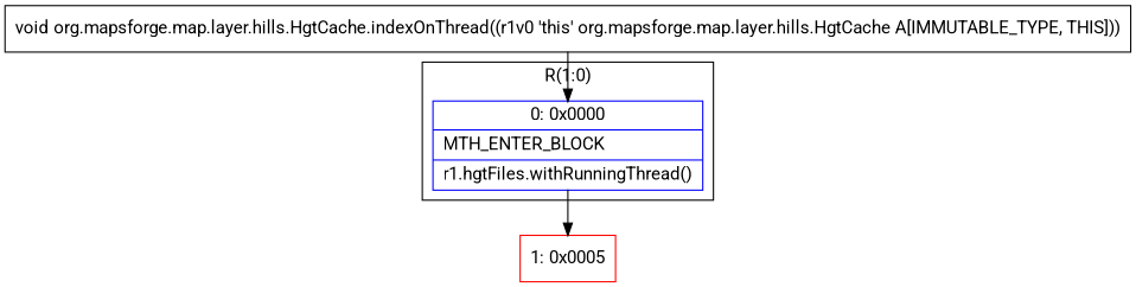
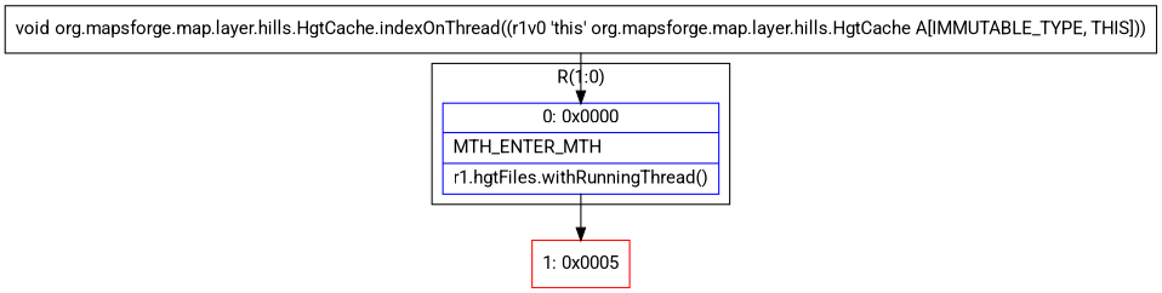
  digraph {
    fontname=Roboto
    node [shape=record fontname=Roboto]
    edge [fontname=Roboto]
-   n1 [color=blue label="{0\:\ 0x0000|MTH_ENTER_BLOCK\l|r1.hgtFiles.withRunningThread()\l}"]
+   n1 [color=blue label="{0\:\ 0x0000|MTH_ENTER_MTH\l|r1.hgtFiles.withRunningThread()\l}"]
    n2 [color=red label="{1\:\ 0x0005}"]
    n3 [label="{void org.mapsforge.map.layer.hills.HgtCache.indexOnThread((r1v0 'this' org.mapsforge.map.layer.hills.HgtCache A[IMMUTABLE_TYPE, THIS])) }"]
    subgraph cluster_1 {
      label="R(1:0)"
      n1
    }
    n1 -> n2
    n3 -> n1
  }
